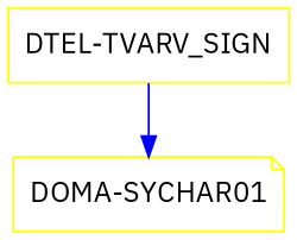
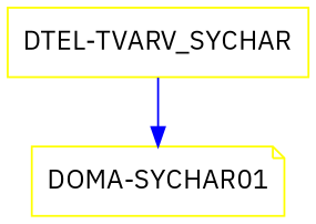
  digraph {
    fontname="IBM Plex Sans"
    node [color=yellow fontname="IBM Plex Sans"]
-   "DTEL-TVARV_SIGN" [shape=box]
+   "DTEL-TVARV_SIGN" [shape=box label="DTEL-TVARV_SYCHAR"]
    "DOMA-SYCHAR01" [shape=note]
    "DTEL-TVARV_SIGN" -> "DOMA-SYCHAR01" [color=blue fontname="IBM Plex Sans"]
  }
